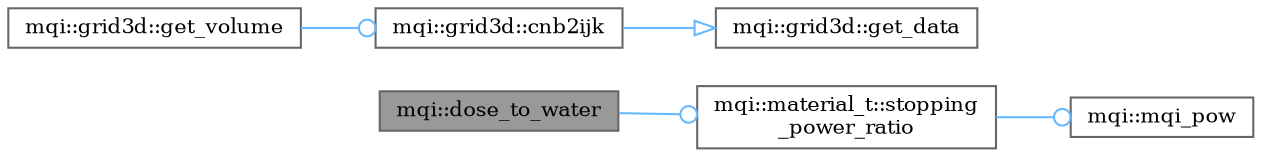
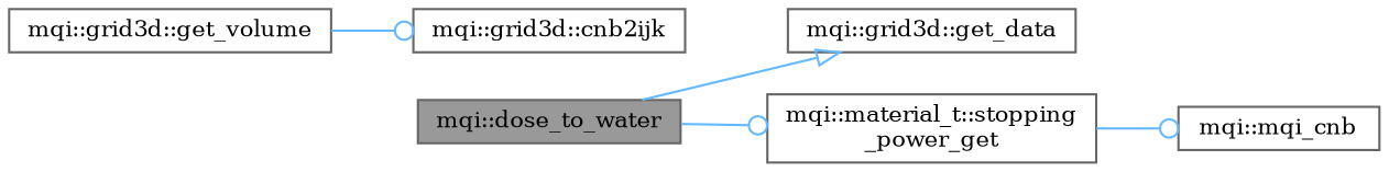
  digraph {
    fontname="DejaVu Serif"
    rankdir=LR
    node [color=grey40 fillcolor=white fontname="DejaVu Serif" fontsize=10 shape=box style=filled]
    edge [arrowhead=odot color=steelblue1 fontname="DejaVu Serif" fontsize=10 labelfontname=Helvetica labelfontsize=10 style=solid]
    n1 [color=gray40 fillcolor=grey60 fontcolor=black height=0.2 label="mqi::dose_to_water" width=0.4]
    n2 [height=0.2 label="mqi::grid3d::get_data" width=0.4]
-   n3 [height=0.2 label="mqi::material_t::stopping\l_power_ratio" width=0.4]
+   n3 [height=0.2 label="mqi::material_t::stopping\l_power_get" width=0.4]
    n4 [height=0.2 label="mqi::grid3d::get_volume" width=0.4]
    n5 [height=0.2 label="mqi::grid3d::cnb2ijk" width=0.4]
-   n6 [height=0.2 label="mqi::mqi_pow" width=0.4]
-   n5 -> n2 [arrowhead=onormal]
+   n6 [height=0.2 label="mqi::mqi_cnb" width=0.4]
+   n1 -> n2 [arrowhead=onormal]
    n1 -> n3
    n3 -> n6
    n4 -> n5
  }
